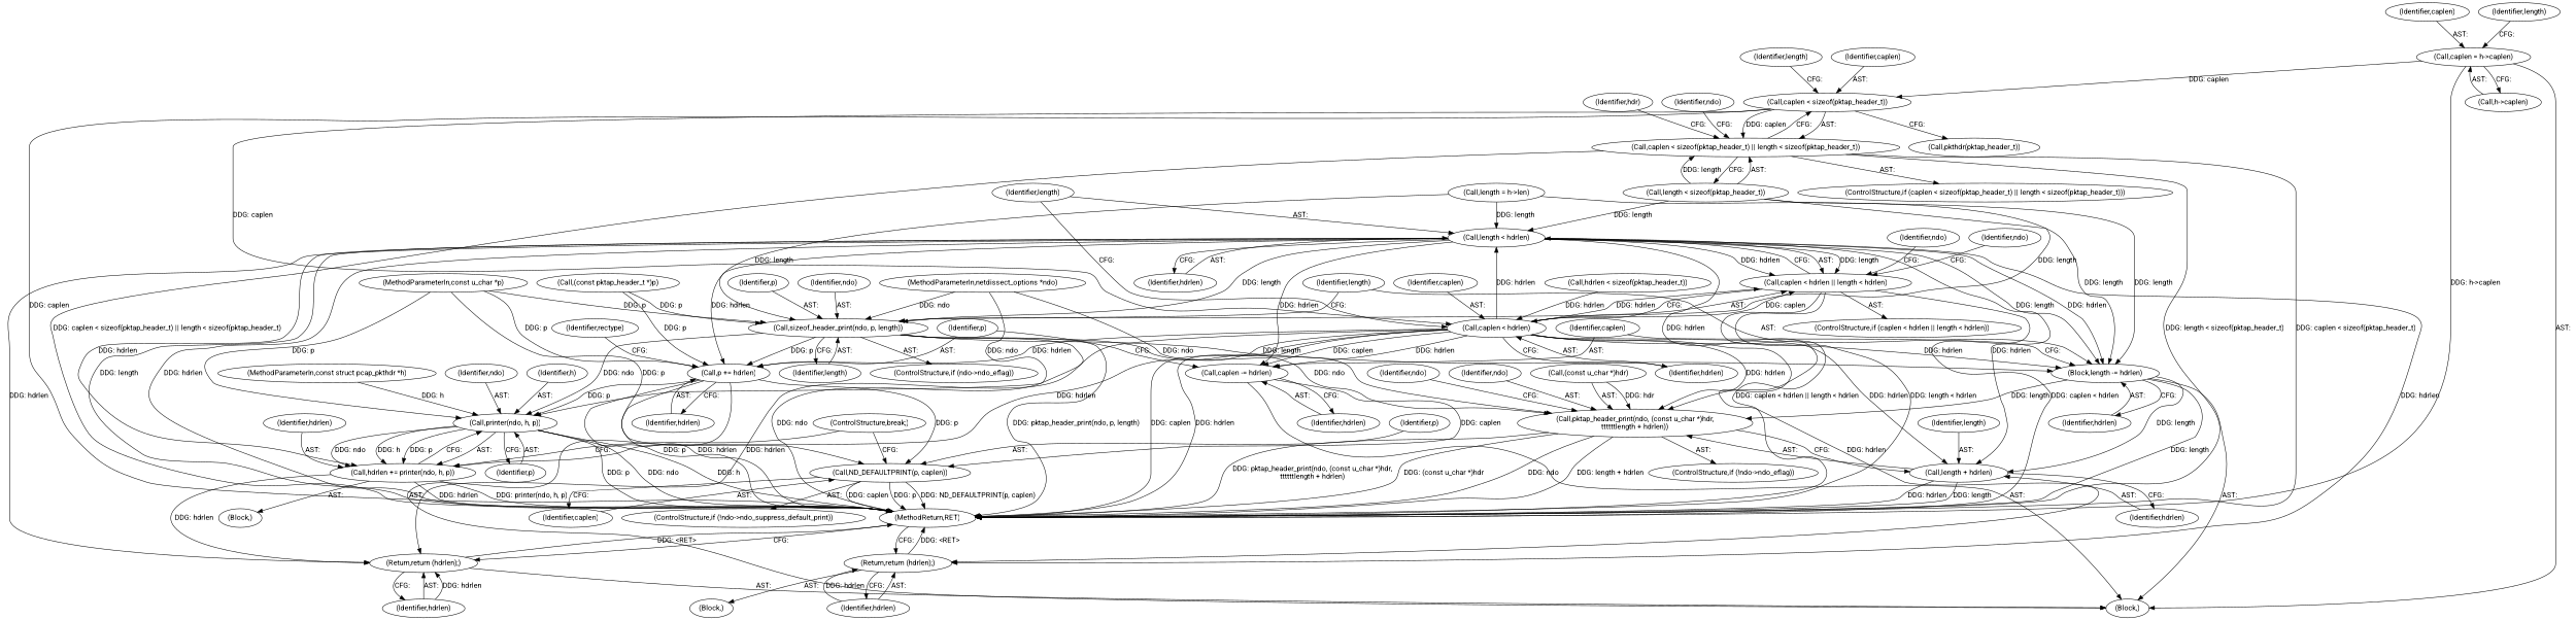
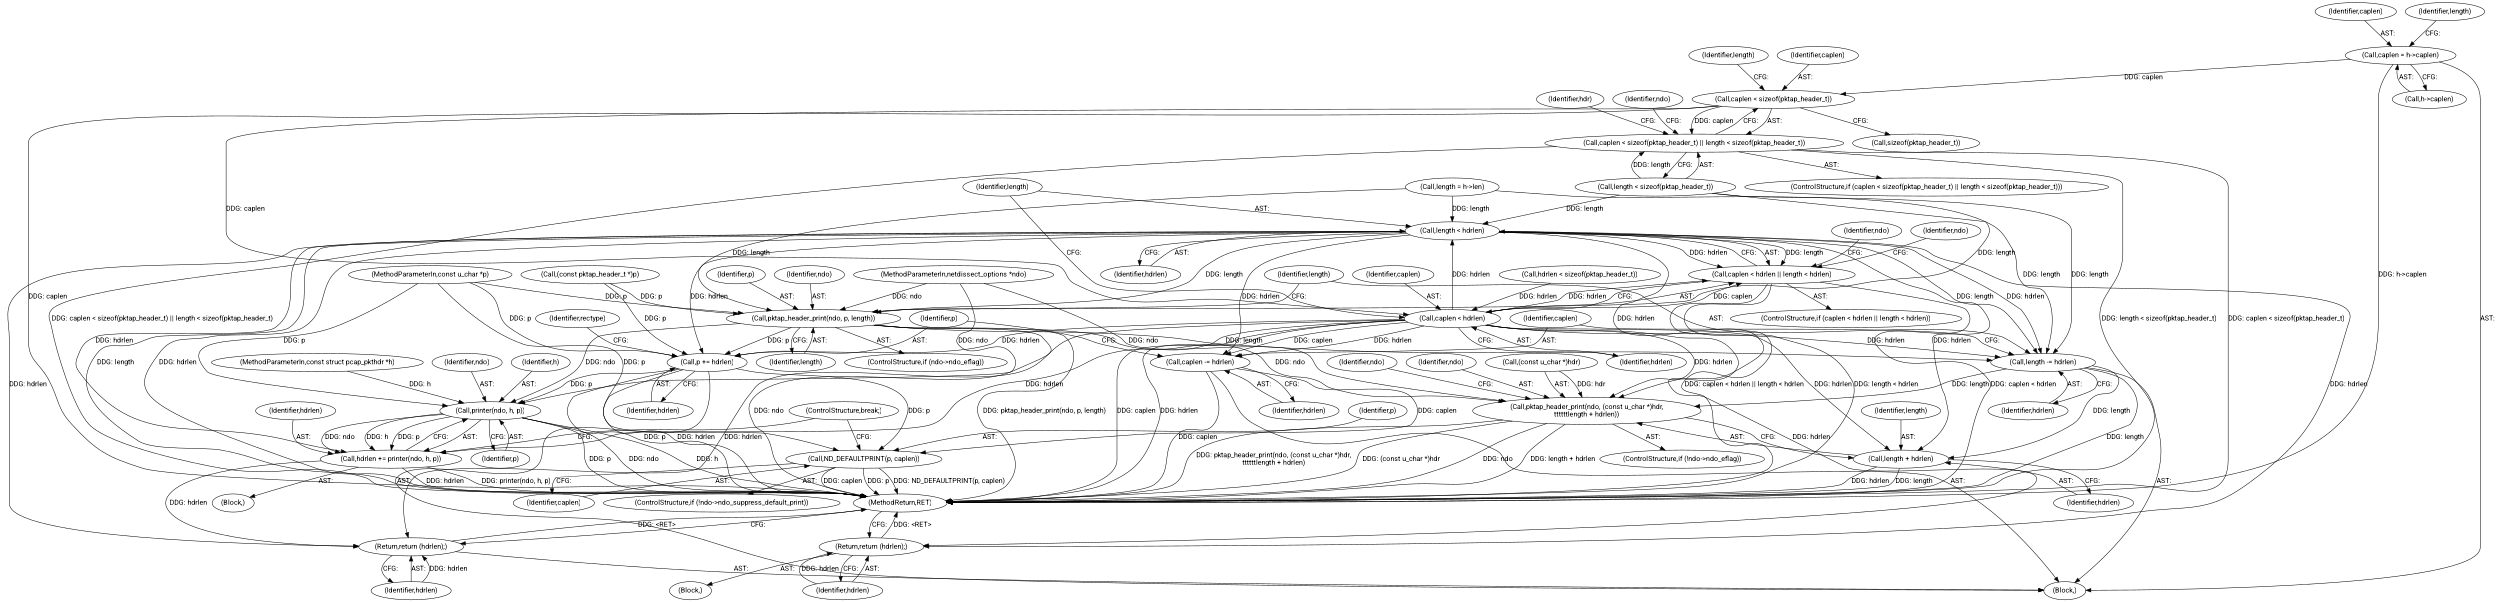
  digraph {
    fontname=Roboto
    node [fontname=Roboto]
    edge [fontname=Roboto]
    n1 [label="(Call,caplen < sizeof(pktap_header_t))"]
    n2 [label="(Call,caplen < sizeof(pktap_header_t) || length < sizeof(pktap_header_t))"]
    n3 [label="(Call,caplen < hdrlen)"]
-   n4 [label="(Call,pkthdr(pktap_header_t))"]
+   n4 [label="(Call,sizeof(pktap_header_t))"]
    n5 [label="(MethodReturn,RET)"]
    n6 [label="(ControlStructure,if (caplen < sizeof(pktap_header_t) || length < sizeof(pktap_header_t)))"]
    n7 [label="(Call,length < sizeof(pktap_header_t))"]
    n8 [label="(Call,caplen < hdrlen || length < hdrlen)"]
    n9 [label="(Call,length < hdrlen)"]
    n10 [label="(Return,return (hdrlen);)"]
-   n11 [label="(Block,length -= hdrlen)"]
+   n11 [label="(Call,length -= hdrlen)"]
    n12 [label="(Call,pktap_header_print(ndo, (const u_char *)hdr,\n\t\t\t\t\t\tlength + hdrlen))"]
    n13 [label="(Call,length + hdrlen)"]
    n14 [label="(Call,p += hdrlen)"]
    n15 [label="(Call,hdrlen += printer(ndo, h, p))"]
    n16 [label="(Return,return (hdrlen);)"]
    n17 [label="(Call,caplen -= hdrlen)"]
    n18 [label="(Identifier,hdrlen)"]
    n19 [label="(Call,caplen = h->caplen)"]
    n20 [label="(Call,h->caplen)"]
    n21 [label="(Block,)"]
-   n22 [label="(Call,sizeof_header_print(ndo, p, length))"]
+   n22 [label="(Call,pktap_header_print(ndo, p, length))"]
    n23 [label="(ControlStructure,if (caplen < hdrlen || length < hdrlen))"]
    n24 [label="(Identifier,hdrlen)"]
    n25 [label="(Block,)"]
    n26 [label="(Identifier,hdrlen)"]
    n27 [label="(Identifier,hdrlen)"]
    n28 [label="(ControlStructure,if (!ndo->ndo_eflag))"]
    n29 [label="(Identifier,hdrlen)"]
    n30 [label="(Call,printer(ndo, h, p))"]
    n31 [label="(Call,ND_DEFAULTPRINT(p, caplen))"]
    n32 [label="(Identifier,hdrlen)"]
    n33 [label="(Block,)"]
    n34 [label="(Identifier,hdrlen)"]
    n35 [label="(Identifier,hdrlen)"]
    n36 [label="(Identifier,length)"]
    n37 [label="(ControlStructure,if (ndo->ndo_eflag))"]
    n38 [label="(Identifier,p)"]
    n39 [label="(Identifier,caplen)"]
    n40 [label="(ControlStructure,if (!ndo->ndo_suppress_default_print))"]
    n41 [label="(Identifier,rectype)"]
    n42 [label="(Identifier,caplen)"]
    n43 [label="(Identifier,ndo)"]
    n44 [label="(Call,hdrlen < sizeof(pktap_header_t))"]
    n45 [label="(ControlStructure,break;)"]
    n46 [label="(MethodParameterIn,const u_char *p)"]
    n47 [label="(Identifier,hdrlen)"]
    n48 [label="(Identifier,hdr)"]
    n49 [label="(Identifier,length)"]
    n50 [label="(Identifier,p)"]
    n51 [label="(Identifier,ndo)"]
    n52 [label="(Identifier,p)"]
    n53 [label="(Identifier,caplen)"]
    n54 [label="(Identifier,length)"]
    n55 [label="(Identifier,ndo)"]
    n56 [label="(Identifier,ndo)"]
    n57 [label="(MethodParameterIn,const struct pcap_pkthdr *h)"]
    n58 [label="(Identifier,caplen)"]
    n59 [label="(Identifier,p)"]
    n60 [label="(Identifier,ndo)"]
    n61 [label="(Identifier,length)"]
    n62 [label="(Call,(const pktap_header_t *)p)"]
    n63 [label="(Identifier,ndo)"]
    n64 [label="(Identifier,length)"]
    n65 [label="(Identifier,ndo)"]
    n66 [label="(Identifier,length)"]
    n67 [label="(Call,length = h->len)"]
    n68 [label="(MethodParameterIn,netdissect_options *ndo)"]
    n69 [label="(Call,(const u_char *)hdr)"]
    n70 [label="(Identifier,caplen)"]
    n71 [label="(Identifier,h)"]
    n1 -> n2 [label="AST: "]
    n1 -> n2 [label="DDG: caplen"]
    n1 -> n3 [label="DDG: caplen"]
    n1 -> n4 [label="CFG: "]
    n1 -> n5 [label="DDG: caplen"]
    n2 -> n1 [label="CFG: "]
    n2 -> n5 [label="DDG: caplen < sizeof(pktap_header_t)"]
    n2 -> n5 [label="DDG: length < sizeof(pktap_header_t)"]
    n2 -> n5 [label="DDG: caplen < sizeof(pktap_header_t) || length < sizeof(pktap_header_t)"]
    n2 -> n6 [label="AST: "]
    n2 -> n7 [label="CFG: "]
    n3 -> n5 [label="DDG: caplen"]
    n3 -> n5 [label="DDG: hdrlen"]
    n3 -> n8 [label="AST: "]
    n3 -> n8 [label="DDG: caplen"]
    n3 -> n8 [label="DDG: hdrlen"]
    n3 -> n9 [label="DDG: hdrlen"]
    n3 -> n10 [label="DDG: hdrlen"]
    n3 -> n11 [label="DDG: hdrlen"]
    n3 -> n12 [label="DDG: hdrlen"]
    n3 -> n13 [label="DDG: hdrlen"]
    n3 -> n14 [label="DDG: hdrlen"]
    n3 -> n15 [label="DDG: hdrlen"]
    n3 -> n16 [label="DDG: hdrlen"]
    n3 -> n17 [label="DDG: hdrlen"]
    n3 -> n17 [label="DDG: caplen"]
    n3 -> n18 [label="CFG: "]
    n5 -> n10 [label="CFG: "]
    n5 -> n16 [label="CFG: "]
    n7 -> n2 [label="AST: "]
    n7 -> n2 [label="DDG: length"]
    n7 -> n9 [label="DDG: length"]
    n7 -> n11 [label="DDG: length"]
    n7 -> n22 [label="DDG: length"]
    n8 -> n3 [label="CFG: "]
    n8 -> n5 [label="DDG: caplen < hdrlen || length < hdrlen"]
    n8 -> n5 [label="DDG: length < hdrlen"]
    n8 -> n5 [label="DDG: caplen < hdrlen"]
    n8 -> n9 [label="CFG: "]
    n8 -> n23 [label="AST: "]
    n9 -> n5 [label="DDG: length"]
    n9 -> n5 [label="DDG: hdrlen"]
    n9 -> n8 [label="AST: "]
    n9 -> n8 [label="DDG: length"]
    n9 -> n8 [label="DDG: hdrlen"]
    n9 -> n10 [label="DDG: hdrlen"]
    n9 -> n11 [label="DDG: hdrlen"]
    n9 -> n11 [label="DDG: length"]
    n9 -> n12 [label="DDG: hdrlen"]
    n9 -> n13 [label="DDG: hdrlen"]
    n9 -> n14 [label="DDG: hdrlen"]
    n9 -> n15 [label="DDG: hdrlen"]
    n9 -> n16 [label="DDG: hdrlen"]
    n9 -> n17 [label="DDG: hdrlen"]
    n9 -> n22 [label="DDG: length"]
    n9 -> n24 [label="CFG: "]
    n10 -> n5 [label="DDG: <RET>"]
    n10 -> n25 [label="AST: "]
    n10 -> n26 [label="CFG: "]
    n11 -> n5 [label="DDG: length"]
    n11 -> n12 [label="DDG: length"]
    n11 -> n13 [label="DDG: length"]
    n11 -> n21 [label="AST: "]
    n11 -> n27 [label="CFG: "]
    n12 -> n5 [label="DDG: ndo"]
    n12 -> n5 [label="DDG: length + hdrlen"]
    n12 -> n5 [label="DDG: pktap_header_print(ndo, (const u_char *)hdr,\n\t\t\t\t\t\tlength + hdrlen)"]
    n12 -> n5 [label="DDG: (const u_char *)hdr"]
    n12 -> n13 [label="CFG: "]
    n12 -> n28 [label="AST: "]
    n13 -> n5 [label="DDG: hdrlen"]
    n13 -> n5 [label="DDG: length"]
    n13 -> n12 [label="AST: "]
    n13 -> n29 [label="CFG: "]
    n14 -> n5 [label="DDG: p"]
    n14 -> n5 [label="DDG: hdrlen"]
    n14 -> n21 [label="AST: "]
    n14 -> n30 [label="DDG: p"]
    n14 -> n31 [label="DDG: p"]
    n14 -> n32 [label="CFG: "]
    n15 -> n5 [label="DDG: hdrlen"]
    n15 -> n5 [label="DDG: printer(ndo, h, p)"]
    n15 -> n16 [label="DDG: hdrlen"]
    n15 -> n30 [label="CFG: "]
    n15 -> n33 [label="AST: "]
    n16 -> n5 [label="DDG: <RET>"]
    n16 -> n21 [label="AST: "]
    n16 -> n34 [label="CFG: "]
+   n17 -> n5 [label="DDG: caplen"]
    n17 -> n21 [label="AST: "]
    n17 -> n31 [label="DDG: caplen"]
    n17 -> n35 [label="CFG: "]
    n18 -> n3 [label="AST: "]
    n19 -> n1 [label="DDG: caplen"]
    n19 -> n5 [label="DDG: h->caplen"]
    n19 -> n20 [label="CFG: "]
    n19 -> n21 [label="AST: "]
    n20 -> n19 [label="AST: "]
    n22 -> n5 [label="DDG: pktap_header_print(ndo, p, length)"]
    n22 -> n5 [label="DDG: ndo"]
    n22 -> n11 [label="DDG: length"]
    n22 -> n12 [label="DDG: ndo"]
    n22 -> n14 [label="DDG: p"]
    n22 -> n30 [label="DDG: ndo"]
    n22 -> n36 [label="CFG: "]
    n22 -> n37 [label="AST: "]
    n24 -> n9 [label="AST: "]
    n26 -> n10 [label="AST: "]
    n26 -> n10 [label="DDG: hdrlen"]
    n27 -> n11 [label="AST: "]
    n29 -> n13 [label="AST: "]
    n30 -> n5 [label="DDG: p"]
    n30 -> n5 [label="DDG: ndo"]
    n30 -> n5 [label="DDG: h"]
    n30 -> n15 [label="AST: "]
    n30 -> n15 [label="DDG: ndo"]
    n30 -> n15 [label="DDG: h"]
    n30 -> n15 [label="DDG: p"]
    n30 -> n38 [label="CFG: "]
    n31 -> n5 [label="DDG: p"]
    n31 -> n5 [label="DDG: ND_DEFAULTPRINT(p, caplen)"]
    n31 -> n5 [label="DDG: caplen"]
    n31 -> n39 [label="CFG: "]
    n31 -> n40 [label="AST: "]
    n32 -> n14 [label="AST: "]
    n34 -> n16 [label="AST: "]
    n34 -> n16 [label="DDG: hdrlen"]
    n35 -> n17 [label="AST: "]
    n36 -> n22 [label="AST: "]
    n38 -> n30 [label="AST: "]
    n39 -> n31 [label="AST: "]
    n41 -> n14 [label="CFG: "]
    n42 -> n19 [label="AST: "]
    n43 -> n22 [label="AST: "]
    n44 -> n3 [label="DDG: hdrlen"]
    n45 -> n15 [label="CFG: "]
    n45 -> n31 [label="CFG: "]
    n46 -> n14 [label="DDG: p"]
    n46 -> n22 [label="DDG: p"]
    n46 -> n30 [label="DDG: p"]
    n46 -> n31 [label="DDG: p"]
    n47 -> n15 [label="AST: "]
    n48 -> n2 [label="CFG: "]
    n49 -> n11 [label="AST: "]
    n49 -> n22 [label="CFG: "]
    n50 -> n14 [label="AST: "]
    n50 -> n17 [label="CFG: "]
    n51 -> n8 [label="CFG: "]
    n52 -> n31 [label="AST: "]
    n53 -> n11 [label="CFG: "]
    n53 -> n17 [label="AST: "]
    n54 -> n3 [label="CFG: "]
    n54 -> n9 [label="AST: "]
    n55 -> n2 [label="CFG: "]
    n56 -> n8 [label="CFG: "]
    n57 -> n30 [label="DDG: h"]
    n58 -> n1 [label="AST: "]
    n59 -> n22 [label="AST: "]
    n60 -> n30 [label="AST: "]
    n61 -> n19 [label="CFG: "]
    n62 -> n14 [label="DDG: p"]
    n62 -> n22 [label="DDG: p"]
    n63 -> n12 [label="CFG: "]
    n64 -> n1 [label="CFG: "]
    n65 -> n12 [label="AST: "]
    n66 -> n13 [label="AST: "]
    n67 -> n9 [label="DDG: length"]
    n67 -> n11 [label="DDG: length"]
    n67 -> n22 [label="DDG: length"]
    n68 -> n12 [label="DDG: ndo"]
    n68 -> n22 [label="DDG: ndo"]
    n68 -> n30 [label="DDG: ndo"]
    n69 -> n12 [label="AST: "]
    n69 -> n12 [label="DDG: hdr"]
    n70 -> n3 [label="AST: "]
    n71 -> n30 [label="AST: "]
  }
